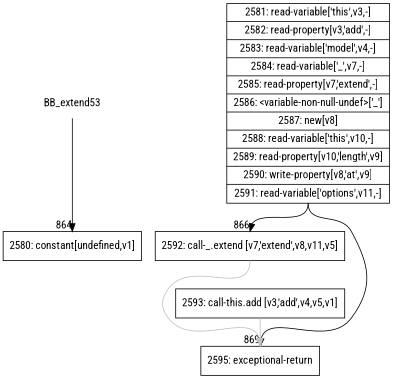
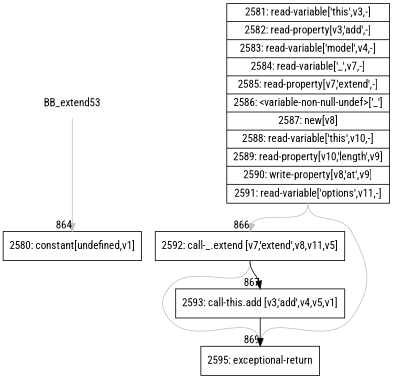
  digraph {
    fontname="Roboto Condensed"
    rankdir=TD
    node [fontname="Roboto Condensed" shape=record]
    edge [fontname="Roboto Condensed" headport=n tailport=s]
    n1 [label=BB_extend53 shape=none]
    n2 [label="{2580: constant[undefined,v1]}"]
    n3 [label="{2581: read-variable['this',v3,-]|2582: read-property[v3,'add',-]|2583: read-variable['model',v4,-]|2584: read-variable['_',v7,-]|2585: read-property[v7,'extend',-]|2586: \<variable-non-null-undef\>['_']|2587: new[v8]|2588: read-variable['this',v10,-]|2589: read-property[v10,'length',v9]|2590: write-property[v8,'at',v9]|2591: read-variable['options',v11,-]}"]
    n4 [label="{2592: call-_.extend [v7,'extend',v8,v11,v5]}"]
    n5 [label="{2595: exceptional-return}"]
    n6 [label="{2593: call-this.add [v3,'add',v4,v5,v1]}"]
-   n1 -> n2 [headlabel="    864"]
-   n3 -> n4 [headlabel="      866"]
-   n3 -> n5 [color=black headlabel="      869"]
+   n1 -> n2 [headlabel="    864" color=gray]
+   n3 -> n4 [headlabel="      866" color=gray]
+   n3 -> n5 [color=gray headlabel="      869"]
    n4 -> n5 [color=gray]
-   n6 -> n5 [color=gray]
+   n4 -> n6 [headlabel="      867"]
+   n6 -> n5 [color=black]
  }
